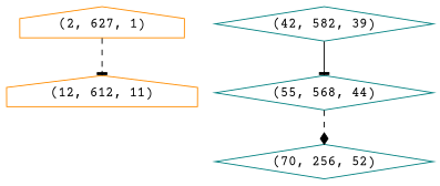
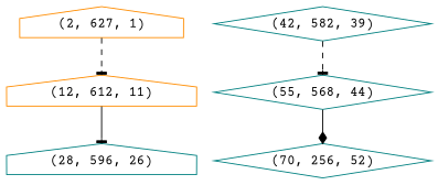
  digraph {
    fontname="Courier Prime"
    node [color=teal fontname="Courier Prime" shape=house]
    edge [arrowhead=tee fontname="Courier Prime" style=dashed]
    "(2, 627, 1)" [color=darkorange]
    "(12, 612, 11)" [color=darkorange]
+   "(28, 596, 26)"
    "(42, 582, 39)" [shape=diamond]
    "(55, 568, 44)" [shape=diamond]
    n6 [label="(70, 256, 52)" shape=diamond]
    "(2, 627, 1)" -> "(12, 612, 11)"
-   "(42, 582, 39)" -> "(55, 568, 44)" [style=solid]
-   "(55, 568, 44)" -> n6 [arrowhead=diamond]
+   "(12, 612, 11)" -> "(28, 596, 26)" [style=solid]
+   "(42, 582, 39)" -> "(55, 568, 44)"
+   "(55, 568, 44)" -> n6 [arrowhead=diamond style=solid]
  }
